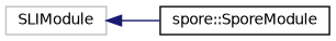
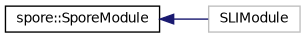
  digraph {
    rankdir=LR
    node [fillcolor=white fontname=Helvetica fontsize=10 shape=record style=filled]
    n1 [color=grey75 height=0.2 label=SLIModule width=0.4]
    n2 [color=black height=0.2 label="spore::SporeModule" width=0.4]
-   n1 -> n2 [color=midnightblue dir=back fontname=Helvetica fontsize=10 labelfontname=Helvetica labelfontsize=10 style=solid]
+   n2 -> n1 [color=midnightblue dir=back fontname=Helvetica fontsize=10 labelfontname=Helvetica labelfontsize=10 style=solid]
  }
